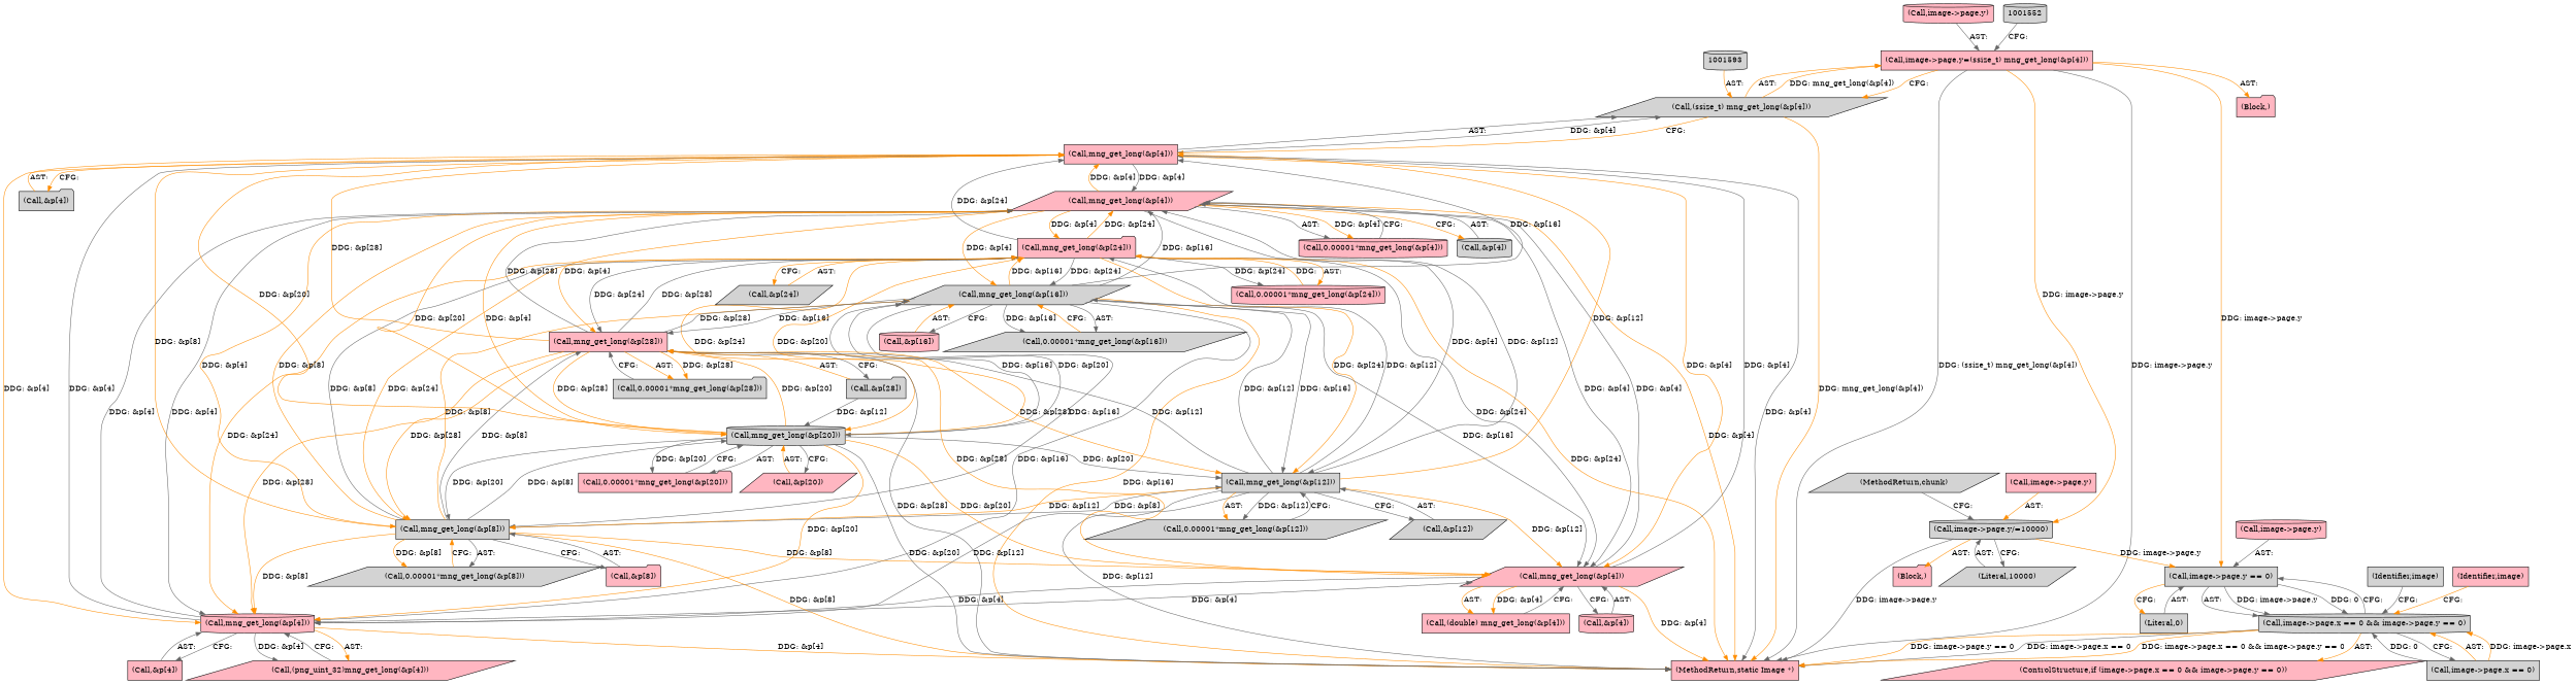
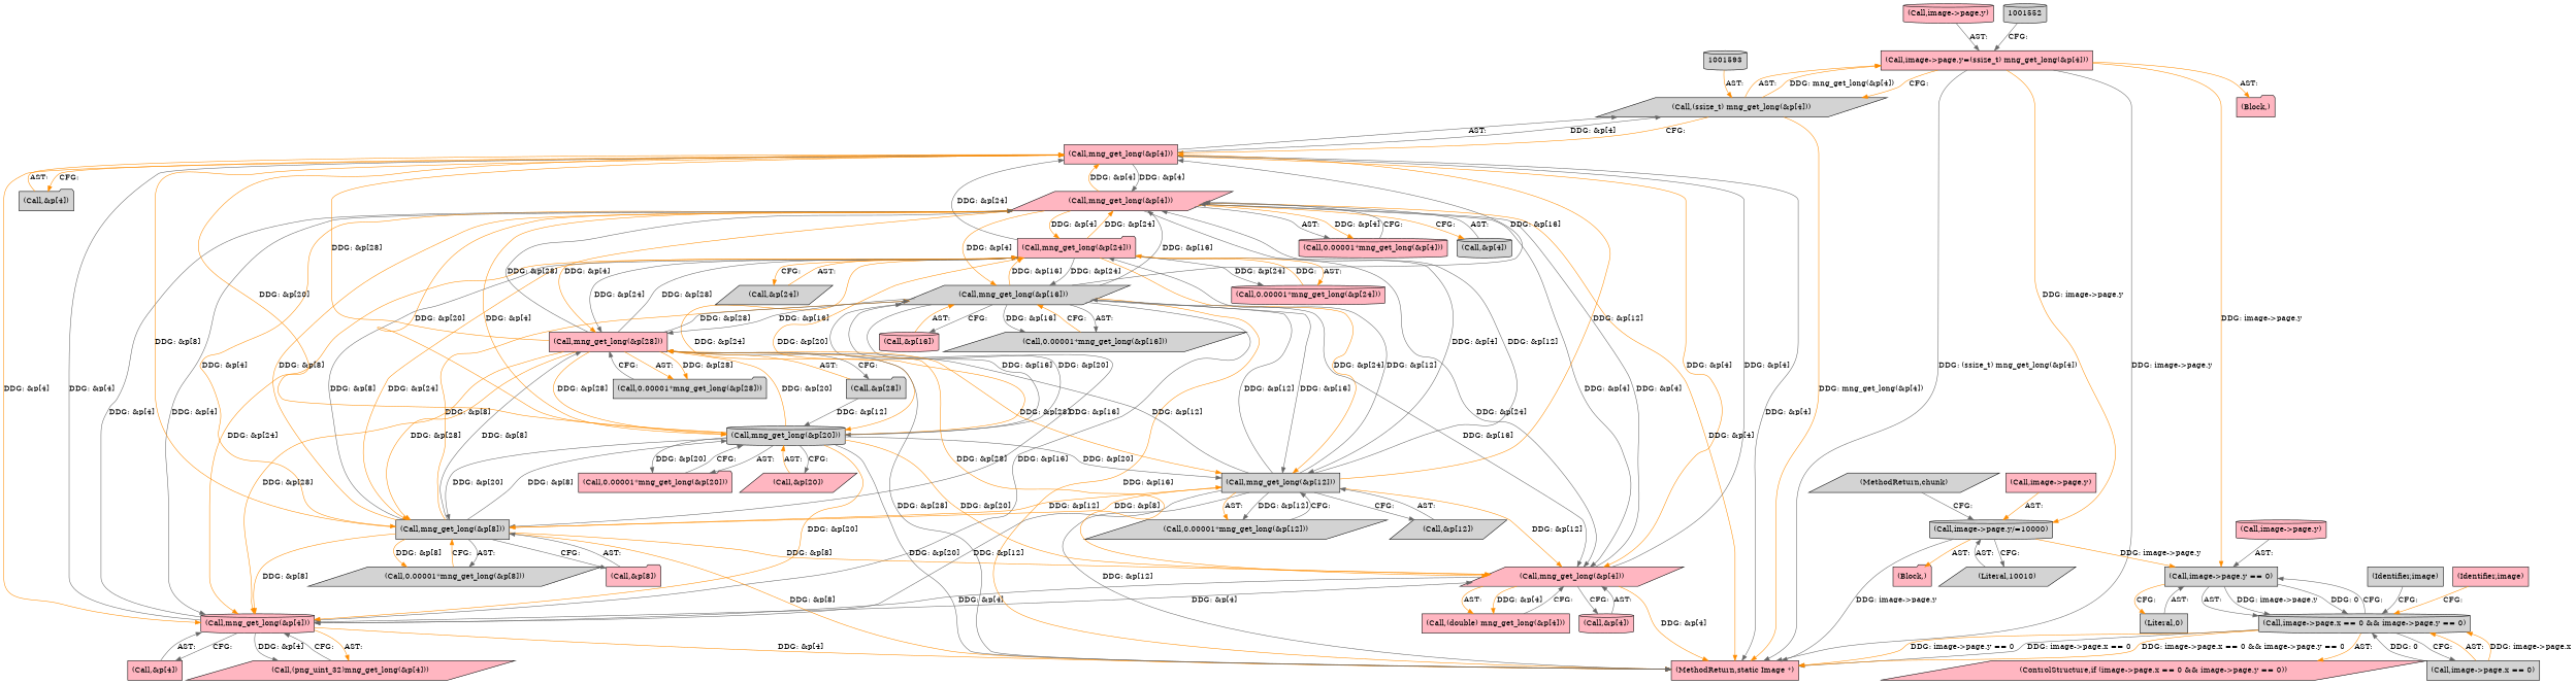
  digraph {
    node [fillcolor=lightpink shape=box style=filled]
    edge [color=gray40]
    n1 [fillcolor=lightgrey label="(Call,image->page.y == 0)"]
    n2 [fillcolor=lightgrey label="(Call,image->page.x == 0 && image->page.y == 0)" shape=cylinder]
    n3 [fillcolor=lightgrey label="(Literal,0)"]
    n4 [label="(MethodReturn,static Image *)"]
    n5 [label="(ControlStructure,if (image->page.x == 0 && image->page.y == 0))" shape=parallelogram]
    n6 [fillcolor=lightgrey label="(Call,image->page.x == 0)"]
    n7 [label="(Call,image->page.y=(ssize_t) mng_get_long(&p[4]))"]
    n8 [fillcolor=lightgrey label="(Call,(ssize_t) mng_get_long(&p[4]))" shape=parallelogram]
    n9 [fillcolor=lightgrey label="(Call,image->page.y/=10000)" shape=cylinder]
    n10 [label="(Block,)" shape=folder]
    n11 [label="(Call,mng_get_long(&p[4]))"]
-   n12 [fillcolor=lightgrey label="(Literal,10000)" shape=parallelogram]
+   n12 [fillcolor=lightgrey label="(Literal,10010)" shape=parallelogram]
    n13 [label="(Block,)" shape=folder]
    n14 [label="(Call,mng_get_long(&p[4]))" shape=parallelogram]
    n15 [label="(Call,mng_get_long(&p[4]))" shape=parallelogram]
    n16 [label="(Call,mng_get_long(&p[4]))" shape=cylinder]
    n17 [fillcolor=lightgrey label="(Call,&p[4])" shape=folder]
    n18 [label="(Call,mng_get_long(&p[24]))" shape=folder]
    n19 [fillcolor=lightgrey label="(Call,mng_get_long(&p[16]))" shape=parallelogram]
    n20 [fillcolor=lightgrey label="(Call,mng_get_long(&p[8]))"]
    n21 [fillcolor=lightgrey label="(Call,mng_get_long(&p[12]))"]
    n22 [fillcolor=lightgrey label="(Call,mng_get_long(&p[20]))" shape=cylinder]
    n23 [label="(Call,mng_get_long(&p[28]))"]
    n24 [label="(Call,0.00001*mng_get_long(&p[4]))" shape=cylinder]
    n25 [fillcolor=lightgrey label="(Call,&p[4])" shape=cylinder]
    n26 [label="(Call,(double) mng_get_long(&p[4]))"]
    n27 [label="(Call,&p[4])" shape=cylinder]
    n28 [label="(Call,(png_uint_32)mng_get_long(&p[4]))" shape=parallelogram]
    n29 [label="(Call,&p[4])"]
    n30 [label="(Call,0.00001*mng_get_long(&p[24]))" shape=cylinder]
    n31 [fillcolor=lightgrey label="(Call,&p[24])" shape=parallelogram]
    n32 [label="(Call,&p[16])" shape=cylinder]
    n33 [fillcolor=lightgrey label="(Call,0.00001*mng_get_long(&p[16]))" shape=parallelogram]
    n34 [fillcolor=lightgrey label="(Call,0.00001*mng_get_long(&p[8]))" shape=parallelogram]
    n35 [label="(Call,&p[8])" shape=folder]
    n36 [fillcolor=lightgrey label="(Call,&p[12])" shape=parallelogram]
    n37 [fillcolor=lightgrey label="(Call,0.00001*mng_get_long(&p[12]))" shape=parallelogram]
    n38 [label="(Call,0.00001*mng_get_long(&p[20]))" shape=folder]
    n39 [label="(Call,&p[20])" shape=parallelogram]
    n40 [fillcolor=lightgrey label="(Call,0.00001*mng_get_long(&p[28]))" shape=folder]
    n41 [fillcolor=lightgrey label="(Call,&p[28])" shape=folder]
    n42 [fillcolor=lightgrey label="(Identifier,image)"]
    n43 [label="(Call,image->page.y)" shape=cylinder]
    n44 [fillcolor=lightgrey label="(MethodReturn,chunk)" shape=parallelogram]
    n45 [label="(Call,image->page.y)" shape=cylinder]
    n46 [label="(Call,image->page.y)"]
    n47 [label="(Identifier,image)"]
    1001552 [fillcolor=lightgrey shape=cylinder]
    n49 [fillcolor=lightgrey label=1001593 shape=cylinder]
    n1 -> n2 [label="AST: "]
    n1 -> n2 [label="DDG: image->page.y"]
    n1 -> n2 [label="DDG: 0"]
    n1 -> n3 [color=darkorange label="CFG: "]
    n2 -> n1 [label="CFG: "]
    n2 -> n4 [color=darkorange label="DDG: image->page.y == 0"]
    n2 -> n4 [label="DDG: image->page.x == 0"]
    n2 -> n4 [color=darkorange label="DDG: image->page.x == 0 && image->page.y == 0"]
    n2 -> n5 [color=darkorange label="AST: "]
    n2 -> n6 [label="CFG: "]
    n3 -> n1 [label="AST: "]
    n6 -> n2 [color=darkorange label="AST: "]
    n6 -> n2 [color=darkorange label="DDG: image->page.x"]
    n6 -> n2 [label="DDG: 0"]
    n7 -> n1 [color=darkorange label="DDG: image->page.y"]
    n7 -> n4 [label="DDG: (ssize_t) mng_get_long(&p[4])"]
    n7 -> n4 [label="DDG: image->page.y"]
    n7 -> n8 [color=darkorange label="CFG: "]
    n7 -> n9 [color=darkorange label="DDG: image->page.y"]
    n7 -> n10 [color=darkorange label="AST: "]
    n8 -> n4 [color=darkorange label="DDG: mng_get_long(&p[4])"]
    n8 -> n7 [color=darkorange label="AST: "]
    n8 -> n7 [color=darkorange label="DDG: mng_get_long(&p[4])"]
    n8 -> n11 [color=darkorange label="CFG: "]
    n9 -> n1 [color=darkorange label="DDG: image->page.y"]
    n9 -> n4 [label="DDG: image->page.y"]
    n9 -> n12 [label="CFG: "]
    n9 -> n13 [color=darkorange label="AST: "]
    n11 -> n4 [label="DDG: &p[4]"]
    n11 -> n8 [label="AST: "]
    n11 -> n8 [label="DDG: &p[4]"]
    n11 -> n14 [label="DDG: &p[4]"]
    n11 -> n15 [color=darkorange label="DDG: &p[4]"]
    n11 -> n16 [color=darkorange label="DDG: &p[4]"]
    n11 -> n17 [color=darkorange label="CFG: "]
    n12 -> n9 [label="AST: "]
    n14 -> n4 [color=darkorange label="DDG: &p[4]"]
    n14 -> n11 [color=darkorange label="DDG: &p[4]"]
    n14 -> n15 [label="DDG: &p[4]"]
    n14 -> n16 [label="DDG: &p[4]"]
    n14 -> n18 [color=darkorange label="DDG: &p[4]"]
    n14 -> n19 [color=darkorange label="DDG: &p[4]"]
    n14 -> n20 [color=darkorange label="DDG: &p[4]"]
    n14 -> n21 [label="DDG: &p[4]"]
    n14 -> n22 [color=darkorange label="DDG: &p[4]"]
    n14 -> n23 [color=darkorange label="DDG: &p[4]"]
    n14 -> n24 [label="AST: "]
    n14 -> n24 [color=darkorange label="DDG: &p[4]"]
    n14 -> n25 [color=darkorange label="CFG: "]
    n15 -> n4 [color=darkorange label="DDG: &p[4]"]
    n15 -> n11 [label="DDG: &p[4]"]
    n15 -> n14 [label="DDG: &p[4]"]
    n15 -> n16 [label="DDG: &p[4]"]
    n15 -> n26 [color=darkorange label="AST: "]
    n15 -> n26 [color=darkorange label="DDG: &p[4]"]
    n15 -> n27 [label="CFG: "]
    n16 -> n4 [color=darkorange label="DDG: &p[4]"]
    n16 -> n11 [label="DDG: &p[4]"]
    n16 -> n14 [label="DDG: &p[4]"]
    n16 -> n15 [label="DDG: &p[4]"]
    n16 -> n28 [color=darkorange label="AST: "]
    n16 -> n28 [label="DDG: &p[4]"]
    n16 -> n29 [label="CFG: "]
    n17 -> n11 [color=darkorange label="AST: "]
-   n18 -> n4 [color=darkorange label="DDG: &p[24]"]
    n18 -> n11 [label="DDG: &p[24]"]
    n18 -> n14 [color=darkorange label="DDG: &p[24]"]
    n18 -> n15 [label="DDG: &p[24]"]
    n18 -> n16 [color=darkorange label="DDG: &p[24]"]
    n18 -> n19 [label="DDG: &p[24]"]
    n18 -> n20 [color=darkorange label="DDG: &p[24]"]
    n18 -> n21 [color=darkorange label="DDG: &p[24]"]
    n18 -> n22 [color=darkorange label="DDG: &p[24]"]
    n18 -> n23 [label="DDG: &p[24]"]
    n18 -> n30 [color=darkorange label="AST: "]
    n18 -> n30 [label="DDG: &p[24]"]
    n18 -> n31 [color=darkorange label="CFG: "]
    n19 -> n4 [color=darkorange label="DDG: &p[16]"]
    n19 -> n11 [label="DDG: &p[16]"]
    n19 -> n14 [label="DDG: &p[16]"]
    n19 -> n15 [label="DDG: &p[16]"]
    n19 -> n16 [label="DDG: &p[16]"]
    n19 -> n18 [color=darkorange label="DDG: &p[16]"]
    n19 -> n20 [label="DDG: &p[16]"]
    n19 -> n21 [label="DDG: &p[16]"]
    n19 -> n22 [label="DDG: &p[16]"]
    n19 -> n23 [label="DDG: &p[16]"]
    n19 -> n32 [label="CFG: "]
    n19 -> n33 [label="AST: "]
    n19 -> n33 [label="DDG: &p[16]"]
    n20 -> n4 [color=darkorange label="DDG: &p[8]"]
    n20 -> n11 [color=darkorange label="DDG: &p[8]"]
    n20 -> n14 [color=darkorange label="DDG: &p[8]"]
    n20 -> n15 [color=darkorange label="DDG: &p[8]"]
    n20 -> n16 [color=darkorange label="DDG: &p[8]"]
    n20 -> n18 [label="DDG: &p[8]"]
    n20 -> n19 [color=darkorange label="DDG: &p[8]"]
-   n20 -> n21 [label="DDG: &p[8]"]
+   n20 -> n21 [color=darkorange label="DDG: &p[8]"]
    n20 -> n22 [label="DDG: &p[8]"]
    n20 -> n23 [label="DDG: &p[8]"]
    n20 -> n34 [label="AST: "]
    n20 -> n34 [color=darkorange label="DDG: &p[8]"]
    n20 -> n35 [label="CFG: "]
    n21 -> n4 [label="DDG: &p[12]"]
    n21 -> n11 [color=darkorange label="DDG: &p[12]"]
    n21 -> n14 [label="DDG: &p[12]"]
    n21 -> n15 [color=darkorange label="DDG: &p[12]"]
    n21 -> n16 [label="DDG: &p[12]"]
    n21 -> n18 [label="DDG: &p[12]"]
    n21 -> n19 [label="DDG: &p[12]"]
    n21 -> n20 [color=darkorange label="DDG: &p[12]"]
    n21 -> n23 [label="DDG: &p[12]"]
    n21 -> n36 [label="CFG: "]
    n21 -> n37 [color=darkorange label="AST: "]
    n21 -> n37 [label="DDG: &p[12]"]
    n22 -> n4 [label="DDG: &p[20]"]
    n22 -> n11 [color=darkorange label="DDG: &p[20]"]
    n22 -> n14 [color=darkorange label="DDG: &p[20]"]
    n22 -> n15 [color=darkorange label="DDG: &p[20]"]
    n22 -> n16 [color=darkorange label="DDG: &p[20]"]
    n22 -> n18 [color=darkorange label="DDG: &p[20]"]
    n22 -> n19 [label="DDG: &p[20]"]
    n22 -> n20 [label="DDG: &p[20]"]
    n22 -> n21 [label="DDG: &p[20]"]
    n22 -> n23 [color=darkorange label="DDG: &p[20]"]
    n22 -> n38 [label="AST: "]
    n22 -> n38 [label="DDG: &p[20]"]
    n22 -> n39 [label="CFG: "]
    n23 -> n4 [label="DDG: &p[28]"]
    n23 -> n11 [color=darkorange label="DDG: &p[28]"]
    n23 -> n14 [label="DDG: &p[28]"]
    n23 -> n15 [color=darkorange label="DDG: &p[28]"]
    n23 -> n16 [color=darkorange label="DDG: &p[28]"]
    n23 -> n18 [label="DDG: &p[28]"]
    n23 -> n19 [label="DDG: &p[28]"]
    n23 -> n20 [color=darkorange label="DDG: &p[28]"]
    n23 -> n21 [color=darkorange label="DDG: &p[28]"]
    n23 -> n22 [color=darkorange label="DDG: &p[28]"]
    n23 -> n40 [color=darkorange label="AST: "]
    n23 -> n40 [color=darkorange label="DDG: &p[28]"]
    n23 -> n41 [label="CFG: "]
    n24 -> n14 [label="CFG: "]
    n25 -> n14 [label="AST: "]
    n26 -> n15 [label="CFG: "]
    n27 -> n15 [label="AST: "]
    n28 -> n16 [label="CFG: "]
    n29 -> n16 [label="AST: "]
    n30 -> n18 [color=darkorange label="DDG: "]
    n31 -> n18 [color=darkorange label="AST: "]
    n32 -> n19 [color=darkorange label="AST: "]
    n33 -> n19 [color=darkorange label="CFG: "]
    n34 -> n20 [color=darkorange label="CFG: "]
    n35 -> n20 [label="AST: "]
    n36 -> n21 [label="AST: "]
    n37 -> n21 [label="CFG: "]
    n38 -> n22 [label="CFG: "]
    n39 -> n22 [color=darkorange label="AST: "]
    n40 -> n23 [label="CFG: "]
    n41 -> n22 [label="DDG: &p[12]"]
    n41 -> n23 [color=darkorange label="AST: "]
    n42 -> n2 [label="CFG: "]
    n43 -> n7 [label="AST: "]
    n44 -> n9 [label="CFG: "]
    n45 -> n1 [label="AST: "]
    n46 -> n9 [color=darkorange label="AST: "]
    n47 -> n2 [color=darkorange label="CFG: "]
    1001552 -> n7 [label="CFG: "]
    n49 -> n8 [color=darkorange label="AST: "]
  }
